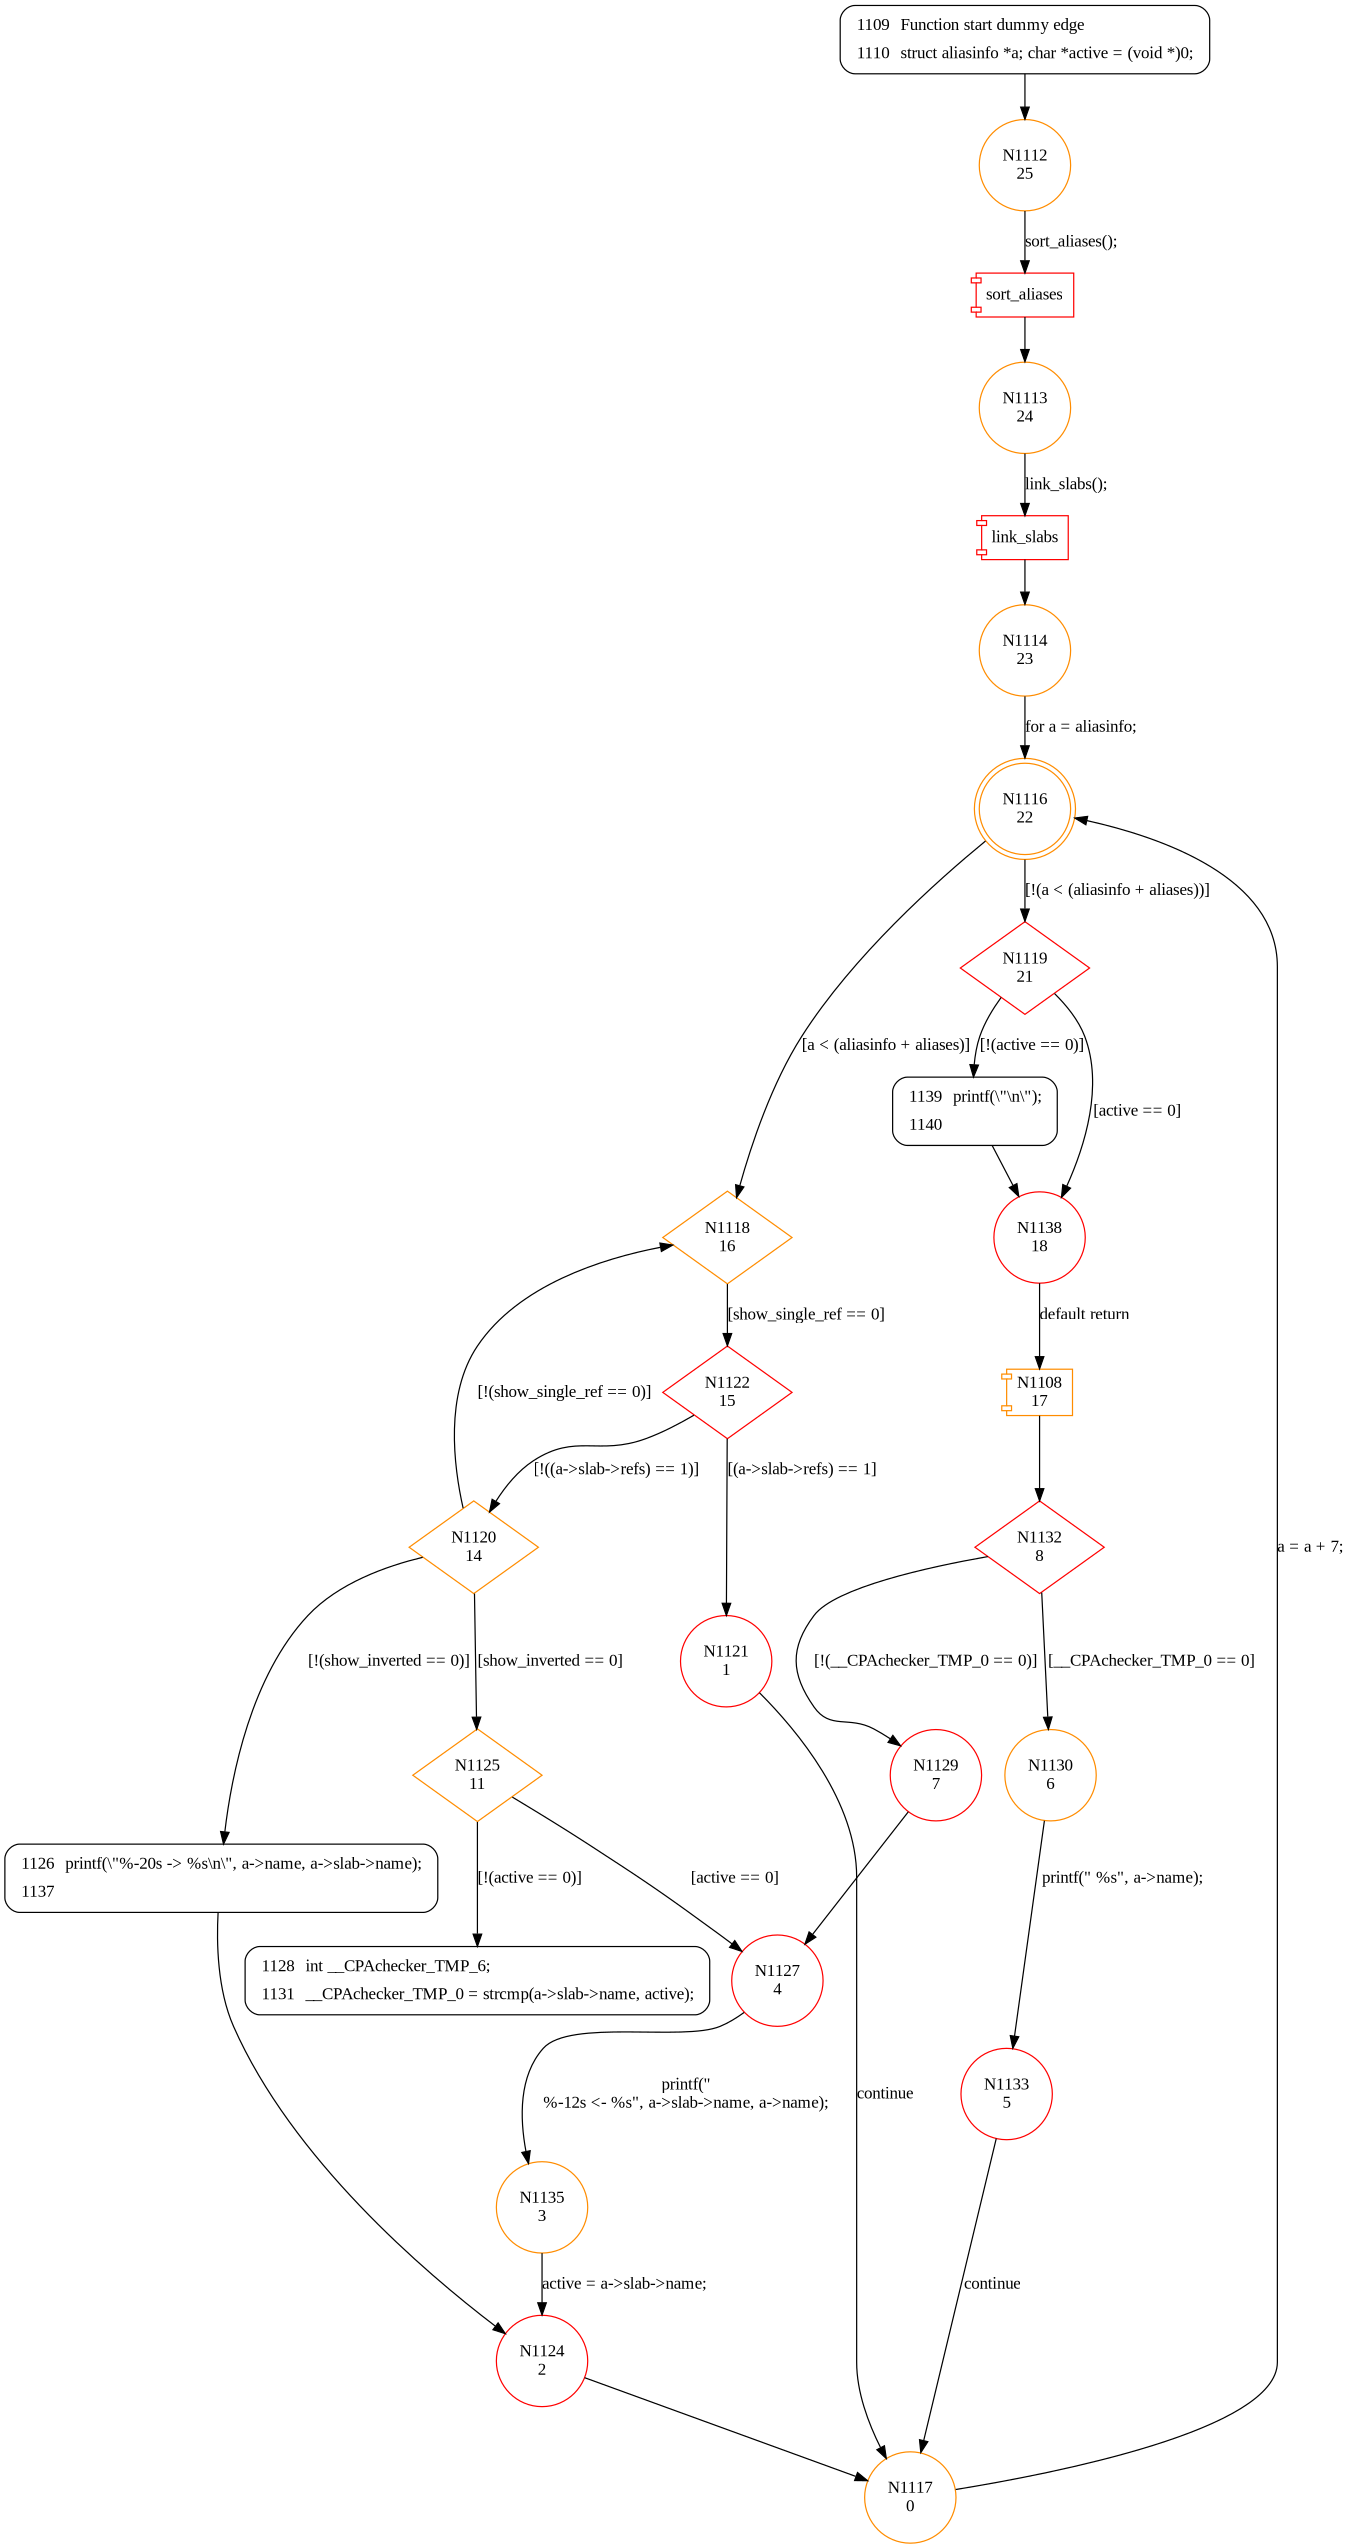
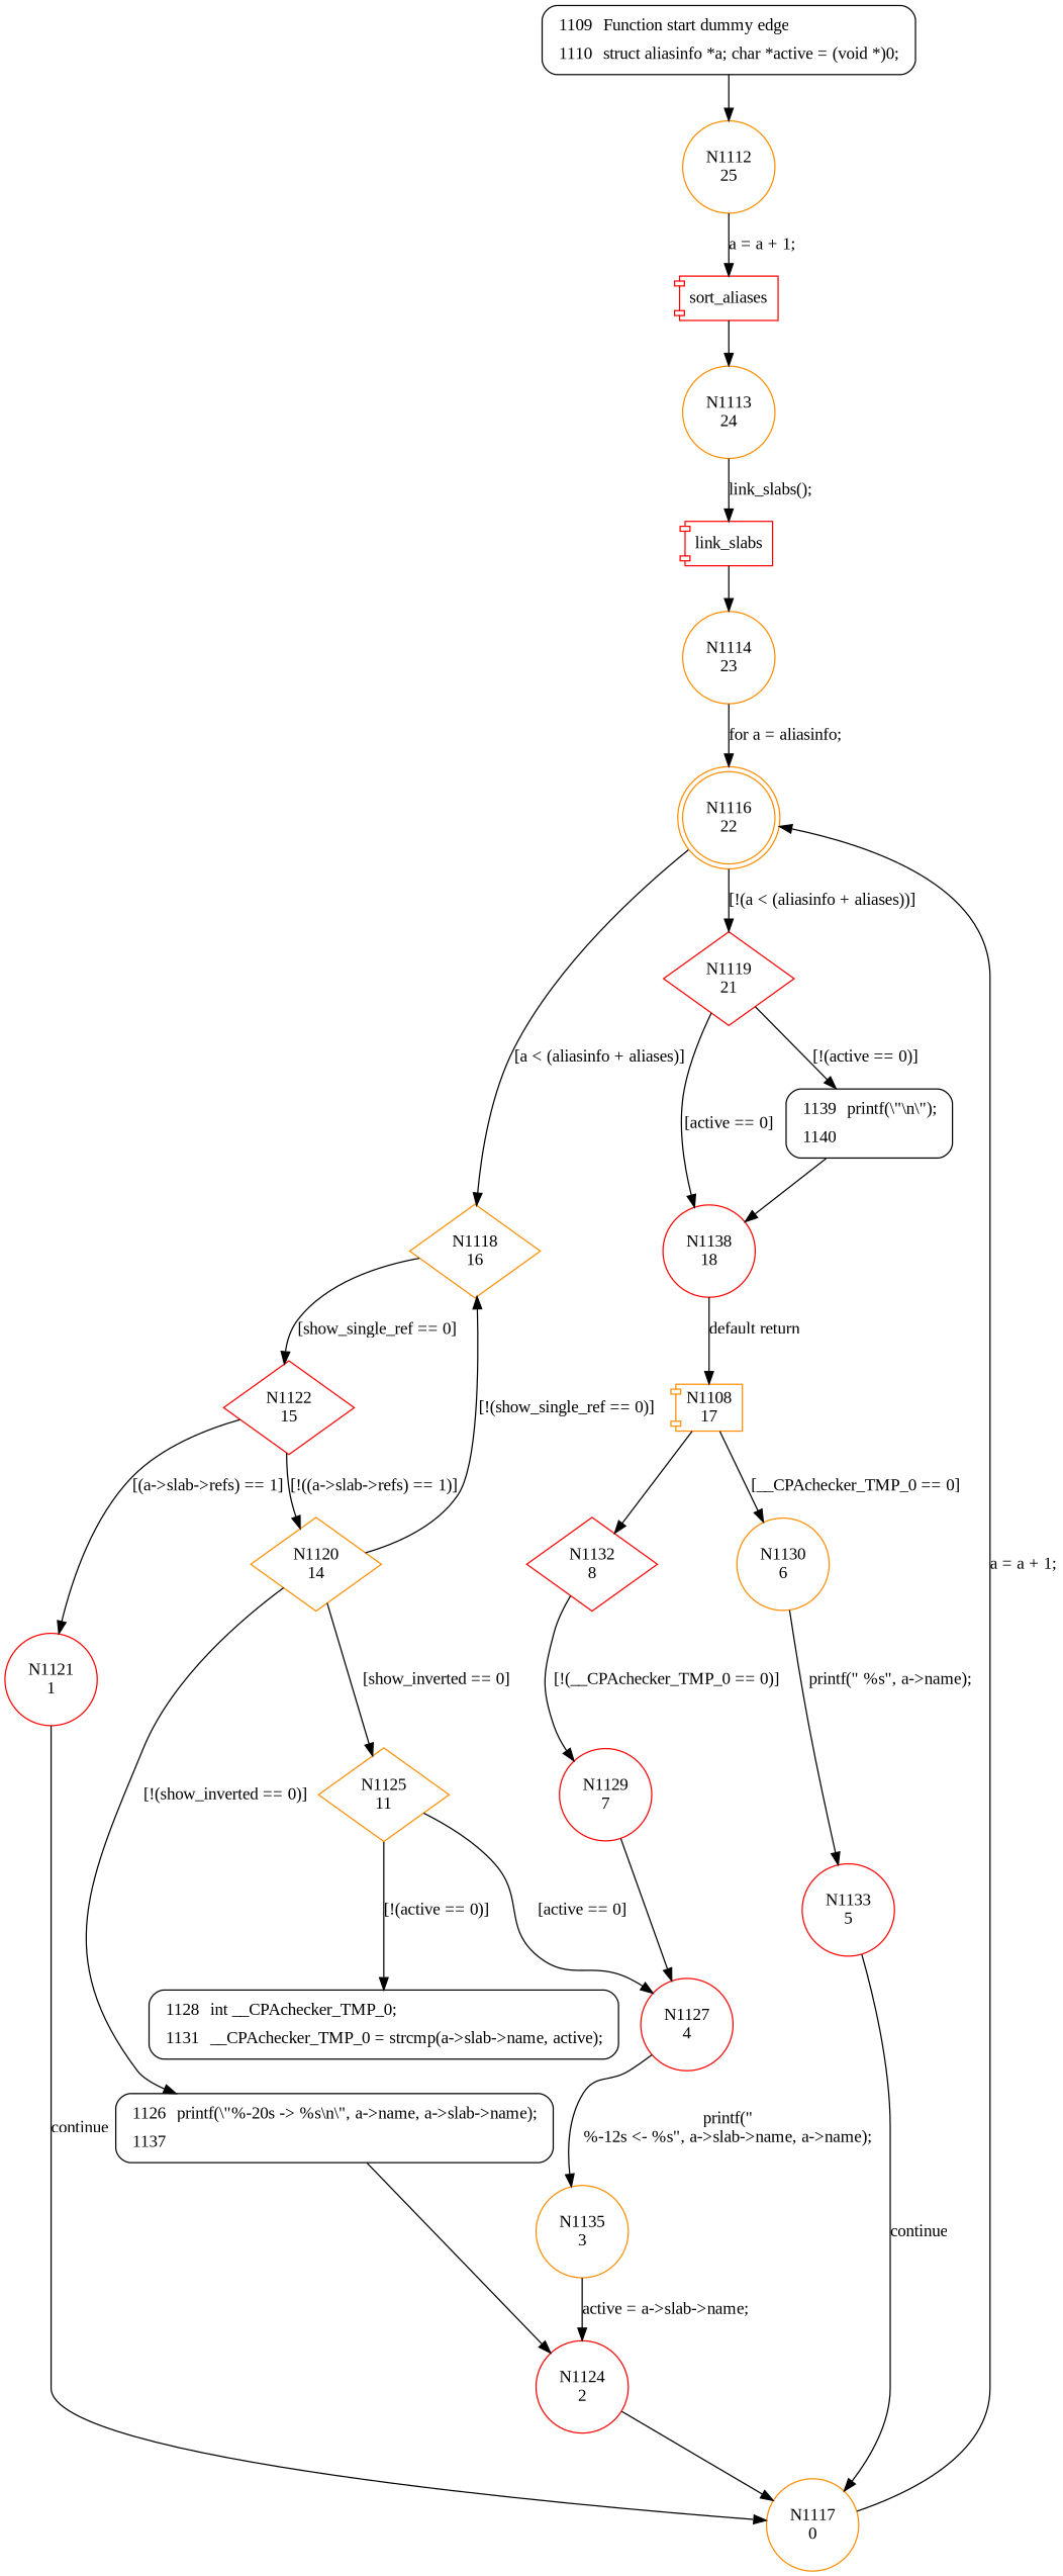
  digraph {
    fontname="Liberation Serif"
    node [color=darkorange fontname="Liberation Serif" shape=circle]
    edge [fontname="Liberation Serif"]
    n1 [label="N1112\n25"]
    n2 [color=red label=sort_aliases shape=component]
    n3 [label="N1113\n24"]
    n4 [color=red label=link_slabs shape=component]
    n5 [label="N1114\n23"]
    n6 [label="N1116\n22" shape=doublecircle]
    n7 [label="N1118\n16" shape=diamond]
    n8 [color=red label="N1119\n21" shape=diamond]
    n9 [color=red label="N1122\n15" shape=diamond]
    n10 [color=red label="N1138\n18"]
    n11 [fillcolor=white label=<<table border="0" cellborder="0" cellpadding="3" bgcolor="white"><tr><td align="right">1139</td><td align="left">printf(\"\n\");</td></tr><tr><td align="right">1140</td><td align="left"></td></tr></table>> penwidth=1 shape=Mrecord style="filled,bold" color=""]
    n12 [label="N1120\n14" shape=diamond]
    n13 [color=red label="N1121\n1"]
    n14 [label="N1125\n11" shape=diamond]
    n15 [fillcolor=white label=<<table border="0" cellborder="0" cellpadding="3" bgcolor="white"><tr><td align="right">1126</td><td align="left">printf(\"%-20s -&gt; %s\n\", a-&gt;name, a-&gt;slab-&gt;name);</td></tr><tr><td align="right">1137</td><td align="left"></td></tr></table>> penwidth=1 shape=Mrecord style="filled,bold" color=""]
    n16 [label="N1108\n17" shape=component]
    n17 [color=red label="N1132\n8" shape=diamond]
    n18 [label="N1117\n0"]
    n19 [color=red label="N1127\n4"]
-   n20 [fillcolor=white label=<<table border="0" cellborder="0" cellpadding="3" bgcolor="white"><tr><td align="right">1128</td><td align="left">int __CPAchecker_TMP_6;</td></tr><tr><td align="right">1131</td><td align="left">__CPAchecker_TMP_0 = strcmp(a-&gt;slab-&gt;name, active);</td></tr></table>> penwidth=1 shape=Mrecord style="filled,bold" color=""]
+   n20 [fillcolor=white label=<<table border="0" cellborder="0" cellpadding="3" bgcolor="white"><tr><td align="right">1128</td><td align="left">int __CPAchecker_TMP_0;</td></tr><tr><td align="right">1131</td><td align="left">__CPAchecker_TMP_0 = strcmp(a-&gt;slab-&gt;name, active);</td></tr></table>> penwidth=1 shape=Mrecord style="filled,bold" color=""]
    n21 [color=red label="N1124\n2"]
    n22 [label="N1135\n3"]
    n23 [label="N1130\n6"]
    n24 [color=red label="N1129\n7"]
    n25 [color=red label="N1133\n5"]
    n26 [fillcolor=white label=<<table border="0" cellborder="0" cellpadding="3" bgcolor="white"><tr><td align="right">1109</td><td align="left">Function start dummy edge</td></tr><tr><td align="right">1110</td><td align="left">struct aliasinfo *a; char *active = (void *)0;</td></tr></table>> penwidth=1 shape=Mrecord style="filled,bold" color=""]
-   n1 -> n2 [label="sort_aliases();"]
+   n1 -> n2 [label="a = a + 1;"]
    n2 -> n3
    n3 -> n4 [label="link_slabs();"]
    n4 -> n5
    n5 -> n6 [label="for a = aliasinfo;"]
    n6 -> n7 [label="[a < (aliasinfo + aliases)]"]
    n6 -> n8 [label="[!(a < (aliasinfo + aliases))]"]
    n7 -> n9 [label="[show_single_ref == 0]"]
    n8 -> n10 [label="[active == 0]"]
    n8 -> n11 [label="[!(active == 0)]"]
    n9 -> n12 [label="[!((a->slab->refs) == 1)]"]
    n9 -> n13 [label="[(a->slab->refs) == 1]"]
    n10 -> n16 [label="default return"]
    n11 -> n10
    n12 -> n7 [label="[!(show_single_ref == 0)]"]
    n12 -> n14 [label="[show_inverted == 0]"]
    n12 -> n15 [label="[!(show_inverted == 0)]"]
    n13 -> n18 [label=continue]
    n14 -> n19 [label="[active == 0]"]
    n14 -> n20 [label="[!(active == 0)]"]
    n15 -> n21
    n16 -> n17
-   n17 -> n23 [label="[__CPAchecker_TMP_0 == 0]"]
+   n16 -> n23 [label="[__CPAchecker_TMP_0 == 0]"]
    n17 -> n24 [label="[!(__CPAchecker_TMP_0 == 0)]"]
-   n18 -> n6 [label="a = a + 7;"]
+   n18 -> n6 [label="a = a + 1;"]
    n19 -> n22 [label="printf(\"\n%-12s <- %s\", a->slab->name, a->name);"]
    n21 -> n18
    n22 -> n21 [label="active = a->slab->name; "]
    n23 -> n25 [label="printf(\" %s\", a->name);"]
    n24 -> n19
    n25 -> n18 [label=continue]
    n26 -> n1
  }
